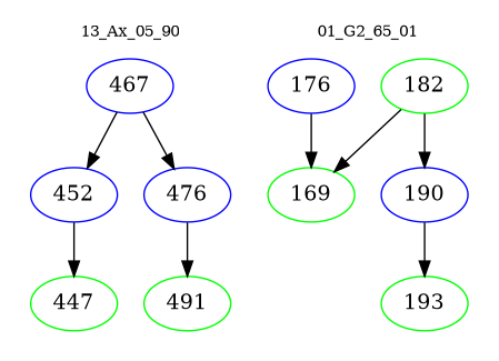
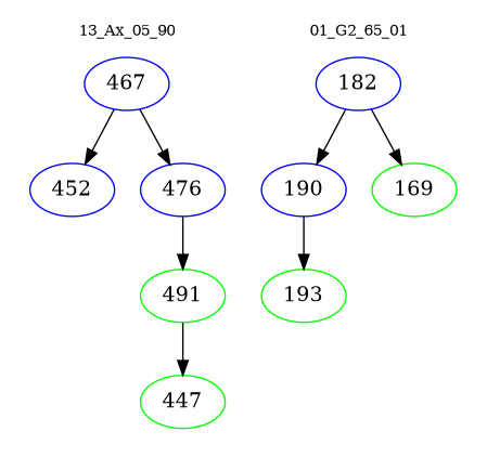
  digraph {
    node [color=blue]
    edge [color=black]
    n1 [label=467]
    n2 [label=452]
    n3 [label=476]
    n4 [color=green label=447]
    n5 [color=green label=491]
-   n6 [color=green label=182]
-   n7 [label=176]
+   n6 [label=182]
    n8 [label=190]
    n9 [color=green label=169]
    n10 [color=green label=193]
    subgraph cluster_1 {
      color=white
      fontsize=10
      label="13_Ax_05_90"
      n1
      n2
      n3
      n4
      n5
    }
    subgraph cluster_2 {
      color=white
      fontsize=10
      label="01_G2_65_01"
      n6
-     n7
      n8
      n9
      n10
    }
    n1 -> n2
    n1 -> n3
-   n2 -> n4
+   n5 -> n4
    n3 -> n5
    n6 -> n8
    n6 -> n9
-   n7 -> n9
    n8 -> n10
  }
